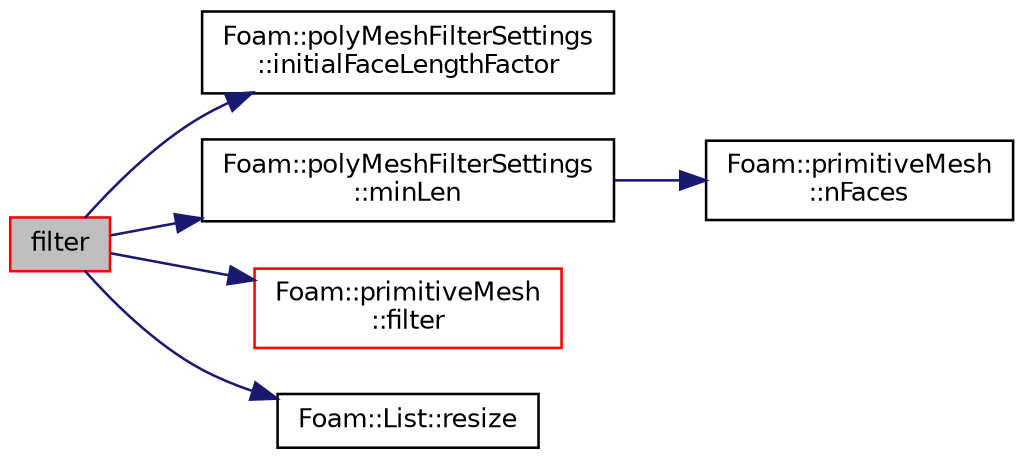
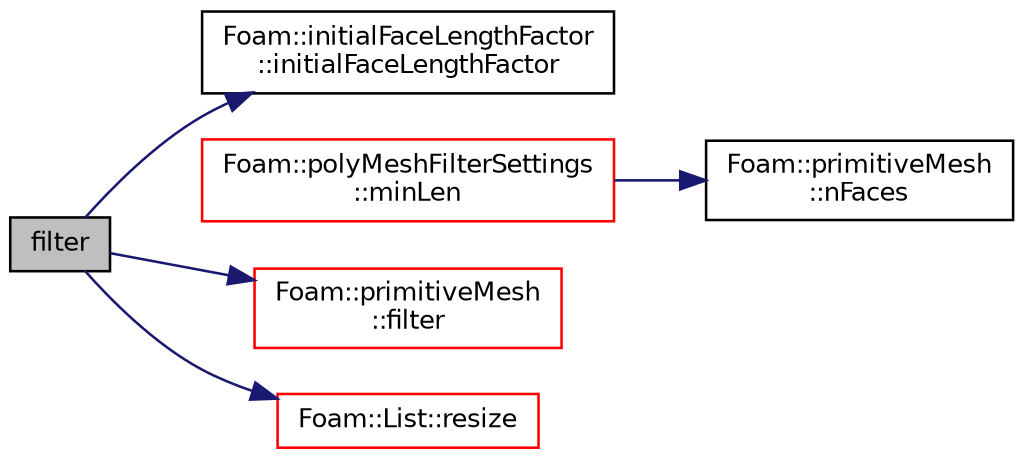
  digraph {
    rankdir=LR
    node [color=black fontname=Helvetica fontsize=10 shape=record]
    edge [color=midnightblue fontname=Helvetica fontsize=10 labelfontname=Helvetica labelfontsize=10 style=solid]
-   n1 [color=red fillcolor=grey75 fontcolor=black height=0.2 label=filter style=filled width=0.4]
-   n2 [height=0.2 label="Foam::polyMeshFilterSettings\l::initialFaceLengthFactor" width=0.4]
-   n3 [height=0.2 label="Foam::polyMeshFilterSettings\l::minLen" width=0.4]
+   n1 [fillcolor=grey75 fontcolor=black height=0.2 label=filter style=filled width=0.4]
+   n2 [height=0.2 label="Foam::initialFaceLengthFactor\l::initialFaceLengthFactor" width=0.4]
+   n3 [color=red height=0.2 label="Foam::polyMeshFilterSettings\l::minLen" width=0.4]
    n4 [color=red height=0.2 label="Foam::primitiveMesh\l::filter" width=0.4]
-   n5 [height=0.2 label="Foam::List::resize" width=0.4]
+   n5 [color=red height=0.2 label="Foam::List::resize" width=0.4]
    n6 [height=0.2 label="Foam::primitiveMesh\l::nFaces" width=0.4]
    n1 -> n2
-   n1 -> n3
    n1 -> n4
    n1 -> n5
    n3 -> n6
  }
